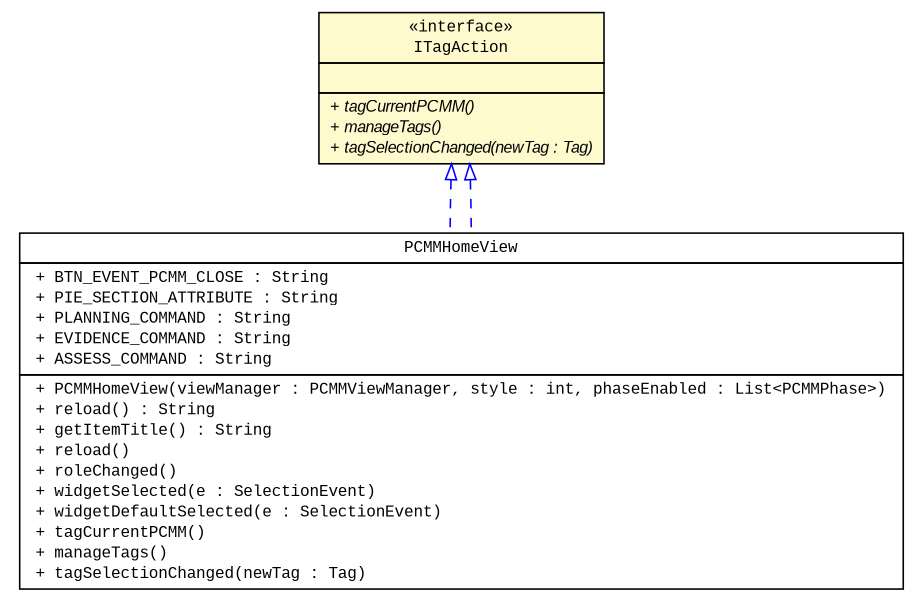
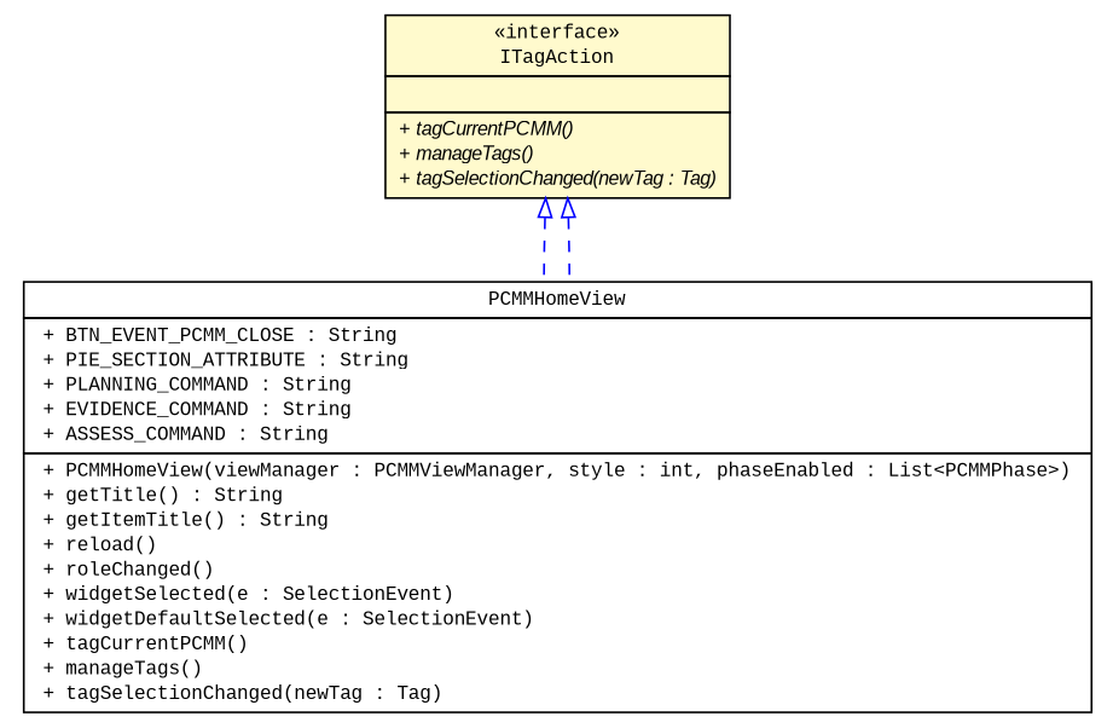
  digraph {
    nodesep=0.25
    ranksep=0.5
    fontname="Liberation Mono"
    node [fontcolor=black fontname="Liberation Mono" fontsize=10.0 shape=plaintext]
    edge [arrowtail=empty dir=back fontname="Liberation Mono" fontsize=10 headport=p labelfontname=arial labelfontsize=10 style=dashed tailport=p color=blue]
-   n1 [label=<<table title="gov.sandia.cf.parts.ui.pcmm.PCMMHomeView" border="0" cellborder="1" cellspacing="0" cellpadding="2" port="p" href="../ui/pcmm/PCMMHomeView.html"> 		<tr><td><table border="0" cellspacing="0" cellpadding="1"> <tr><td align="center" balign="center"> PCMMHomeView </td></tr> 		</table></td></tr> 		<tr><td><table border="0" cellspacing="0" cellpadding="1"> <tr><td align="left" balign="left"> + BTN_EVENT_PCMM_CLOSE : String </td></tr> <tr><td align="left" balign="left"> + PIE_SECTION_ATTRIBUTE : String </td></tr> <tr><td align="left" balign="left"> + PLANNING_COMMAND : String </td></tr> <tr><td align="left" balign="left"> + EVIDENCE_COMMAND : String </td></tr> <tr><td align="left" balign="left"> + ASSESS_COMMAND : String </td></tr> 		</table></td></tr> 		<tr><td><table border="0" cellspacing="0" cellpadding="1"> <tr><td align="left" balign="left"> + PCMMHomeView(viewManager : PCMMViewManager, style : int, phaseEnabled : List&lt;PCMMPhase&gt;) </td></tr> <tr><td align="left" balign="left"> + reload() : String </td></tr> <tr><td align="left" balign="left"> + getItemTitle() : String </td></tr> <tr><td align="left" balign="left"> + reload() </td></tr> <tr><td align="left" balign="left"> + roleChanged() </td></tr> <tr><td align="left" balign="left"> + widgetSelected(e : SelectionEvent) </td></tr> <tr><td align="left" balign="left"> + widgetDefaultSelected(e : SelectionEvent) </td></tr> <tr><td align="left" balign="left"> + tagCurrentPCMM() </td></tr> <tr><td align="left" balign="left"> + manageTags() </td></tr> <tr><td align="left" balign="left"> + tagSelectionChanged(newTag : Tag) </td></tr> 		</table></td></tr> 		</table>>]
+   n1 [label=<<table title="gov.sandia.cf.parts.ui.pcmm.PCMMHomeView" border="0" cellborder="1" cellspacing="0" cellpadding="2" port="p" href="../ui/pcmm/PCMMHomeView.html"> 		<tr><td><table border="0" cellspacing="0" cellpadding="1"> <tr><td align="center" balign="center"> PCMMHomeView </td></tr> 		</table></td></tr> 		<tr><td><table border="0" cellspacing="0" cellpadding="1"> <tr><td align="left" balign="left"> + BTN_EVENT_PCMM_CLOSE : String </td></tr> <tr><td align="left" balign="left"> + PIE_SECTION_ATTRIBUTE : String </td></tr> <tr><td align="left" balign="left"> + PLANNING_COMMAND : String </td></tr> <tr><td align="left" balign="left"> + EVIDENCE_COMMAND : String </td></tr> <tr><td align="left" balign="left"> + ASSESS_COMMAND : String </td></tr> 		</table></td></tr> 		<tr><td><table border="0" cellspacing="0" cellpadding="1"> <tr><td align="left" balign="left"> + PCMMHomeView(viewManager : PCMMViewManager, style : int, phaseEnabled : List&lt;PCMMPhase&gt;) </td></tr> <tr><td align="left" balign="left"> + getTitle() : String </td></tr> <tr><td align="left" balign="left"> + getItemTitle() : String </td></tr> <tr><td align="left" balign="left"> + reload() </td></tr> <tr><td align="left" balign="left"> + roleChanged() </td></tr> <tr><td align="left" balign="left"> + widgetSelected(e : SelectionEvent) </td></tr> <tr><td align="left" balign="left"> + widgetDefaultSelected(e : SelectionEvent) </td></tr> <tr><td align="left" balign="left"> + tagCurrentPCMM() </td></tr> <tr><td align="left" balign="left"> + manageTags() </td></tr> <tr><td align="left" balign="left"> + tagSelectionChanged(newTag : Tag) </td></tr> 		</table></td></tr> 		</table>>]
    n2 [label=<<table title="gov.sandia.cf.parts.widgets.ITagAction" border="0" cellborder="1" cellspacing="0" cellpadding="2" port="p" bgcolor="lemonChiffon" href="./ITagAction.html"> 		<tr><td><table border="0" cellspacing="0" cellpadding="1"> <tr><td align="center" balign="center"> &#171;interface&#187; </td></tr> <tr><td align="center" balign="center"> ITagAction </td></tr> 		</table></td></tr> 		<tr><td><table border="0" cellspacing="0" cellpadding="1"> <tr><td align="left" balign="left">  </td></tr> 		</table></td></tr> 		<tr><td><table border="0" cellspacing="0" cellpadding="1"> <tr><td align="left" balign="left"><font face="arial italic" point-size="10.0"> + tagCurrentPCMM() </font></td></tr> <tr><td align="left" balign="left"><font face="arial italic" point-size="10.0"> + manageTags() </font></td></tr> <tr><td align="left" balign="left"><font face="arial italic" point-size="10.0"> + tagSelectionChanged(newTag : Tag) </font></td></tr> 		</table></td></tr> 		</table>>]
    n2 -> n1
    n2 -> n1
  }
